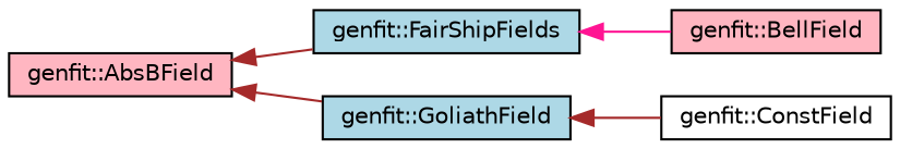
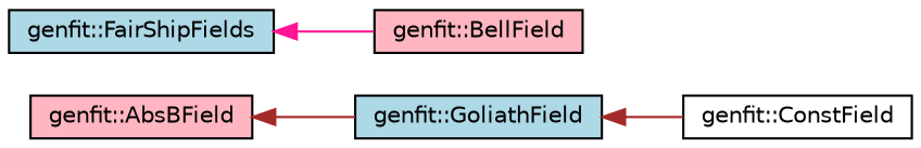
  digraph {
    rankdir=LR
    node [color=black fillcolor=lightpink fontname=Helvetica fontsize=10 shape=record style=filled]
    edge [color=brown dir=back fontname=Helvetica fontsize=10 labelfontname=Helvetica labelfontsize=10 style=solid]
    n1 [fontcolor=black height=0.2 label="genfit::AbsBField" width=0.4]
    n2 [fillcolor=lightblue height=0.2 label="genfit::FairShipFields" width=0.4]
    n3 [fillcolor=lightblue height=0.2 label="genfit::GoliathField" width=0.4]
    n4 [height=0.2 label="genfit::BellField" width=0.4]
    n5 [fillcolor=white height=0.2 label="genfit::ConstField" width=0.4]
-   n1 -> n2
    n1 -> n3
    n2 -> n4 [color=deeppink]
    n3 -> n5
  }
